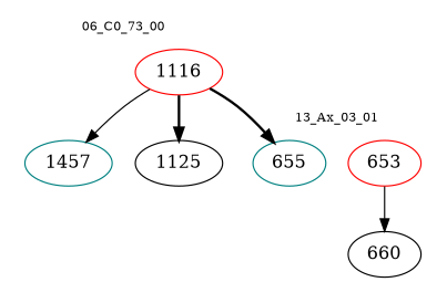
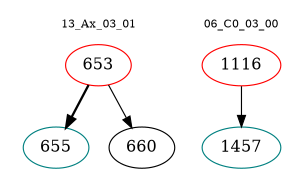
  digraph {
    node [color=red]
    edge [color=black style=bold]
    n1 [label=653]
    n2 [color=teal label=655]
    n3 [color=black label=660]
    n4 [label=1116]
    n5 [color=teal label=1457]
-   n6 [color=black label=1125]
    subgraph cluster_1 {
      color=white
      fontsize=10
      label="13_Ax_03_01"
      n1
      n2
      n3
    }
    subgraph cluster_2 {
      color=white
      fontsize=10
-     label="06_C0_73_00"
+     label="06_C0_03_00"
      n4
      n5
-     n6
    }
-   n4 -> n2
+   n1 -> n2
    n1 -> n3 [style=solid]
    n4 -> n5 [style=solid]
-   n4 -> n6
  }
